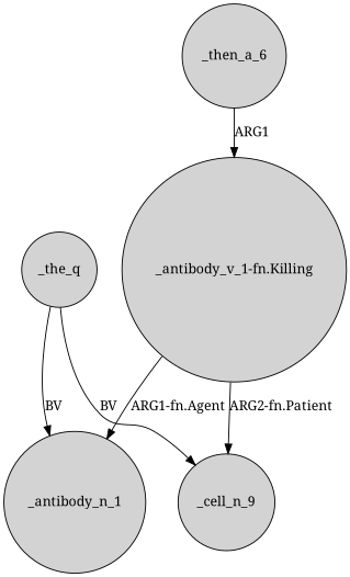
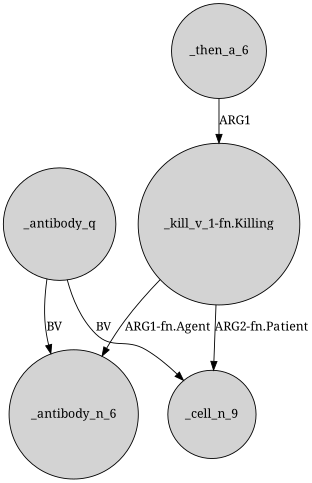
  digraph {
    fontname="Noto Serif"
    node [fontname="Noto Serif" shape=circle style=filled]
    edge [fontname="Noto Serif"]
-   _the_q
-   _antibody_n_1
+   _the_q [label=_antibody_q]
+   _antibody_n_1 [label=_antibody_n_6]
    n3 [label=_cell_n_9]
-   "_kill_v_1-fn.Killing" [label="_antibody_v_1-fn.Killing"]
+   "_kill_v_1-fn.Killing"
    n5 [label=_then_a_6]
    _the_q -> _antibody_n_1 [label=BV]
    _the_q -> n3 [label=BV]
    "_kill_v_1-fn.Killing" -> _antibody_n_1 [label="ARG1-fn.Agent"]
    "_kill_v_1-fn.Killing" -> n3 [label="ARG2-fn.Patient"]
    n5 -> "_kill_v_1-fn.Killing" [label=ARG1]
  }
